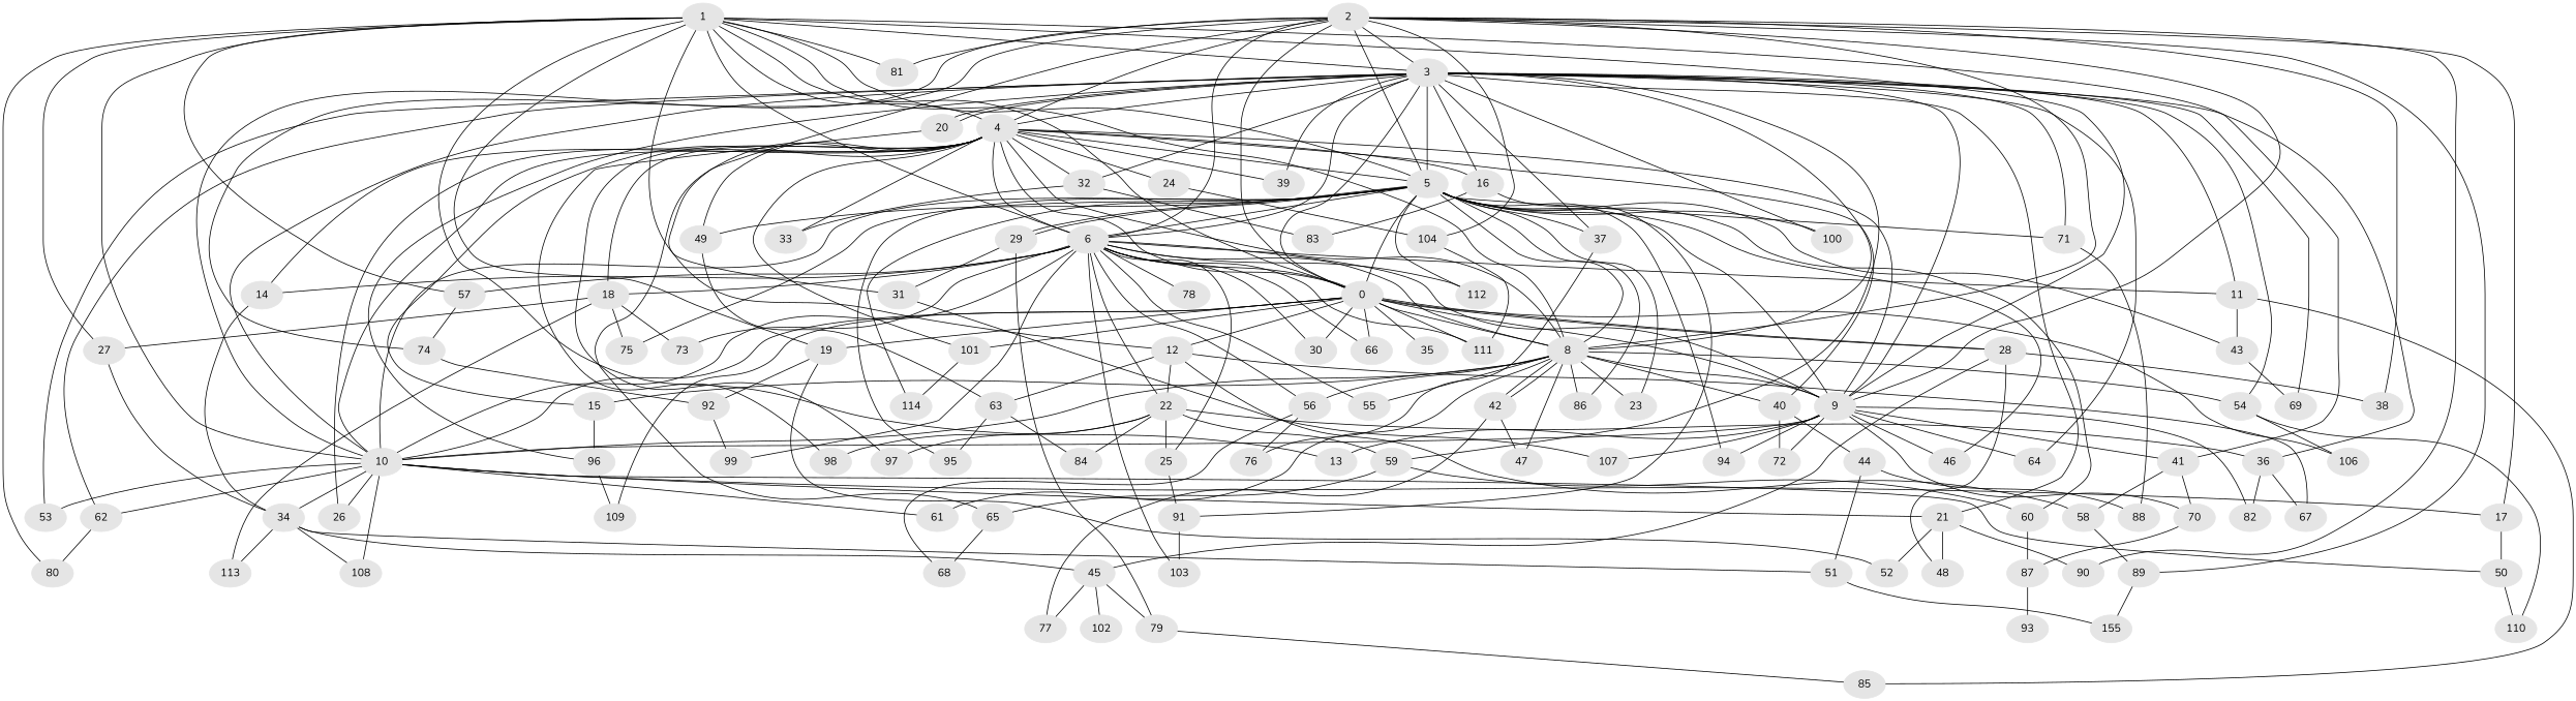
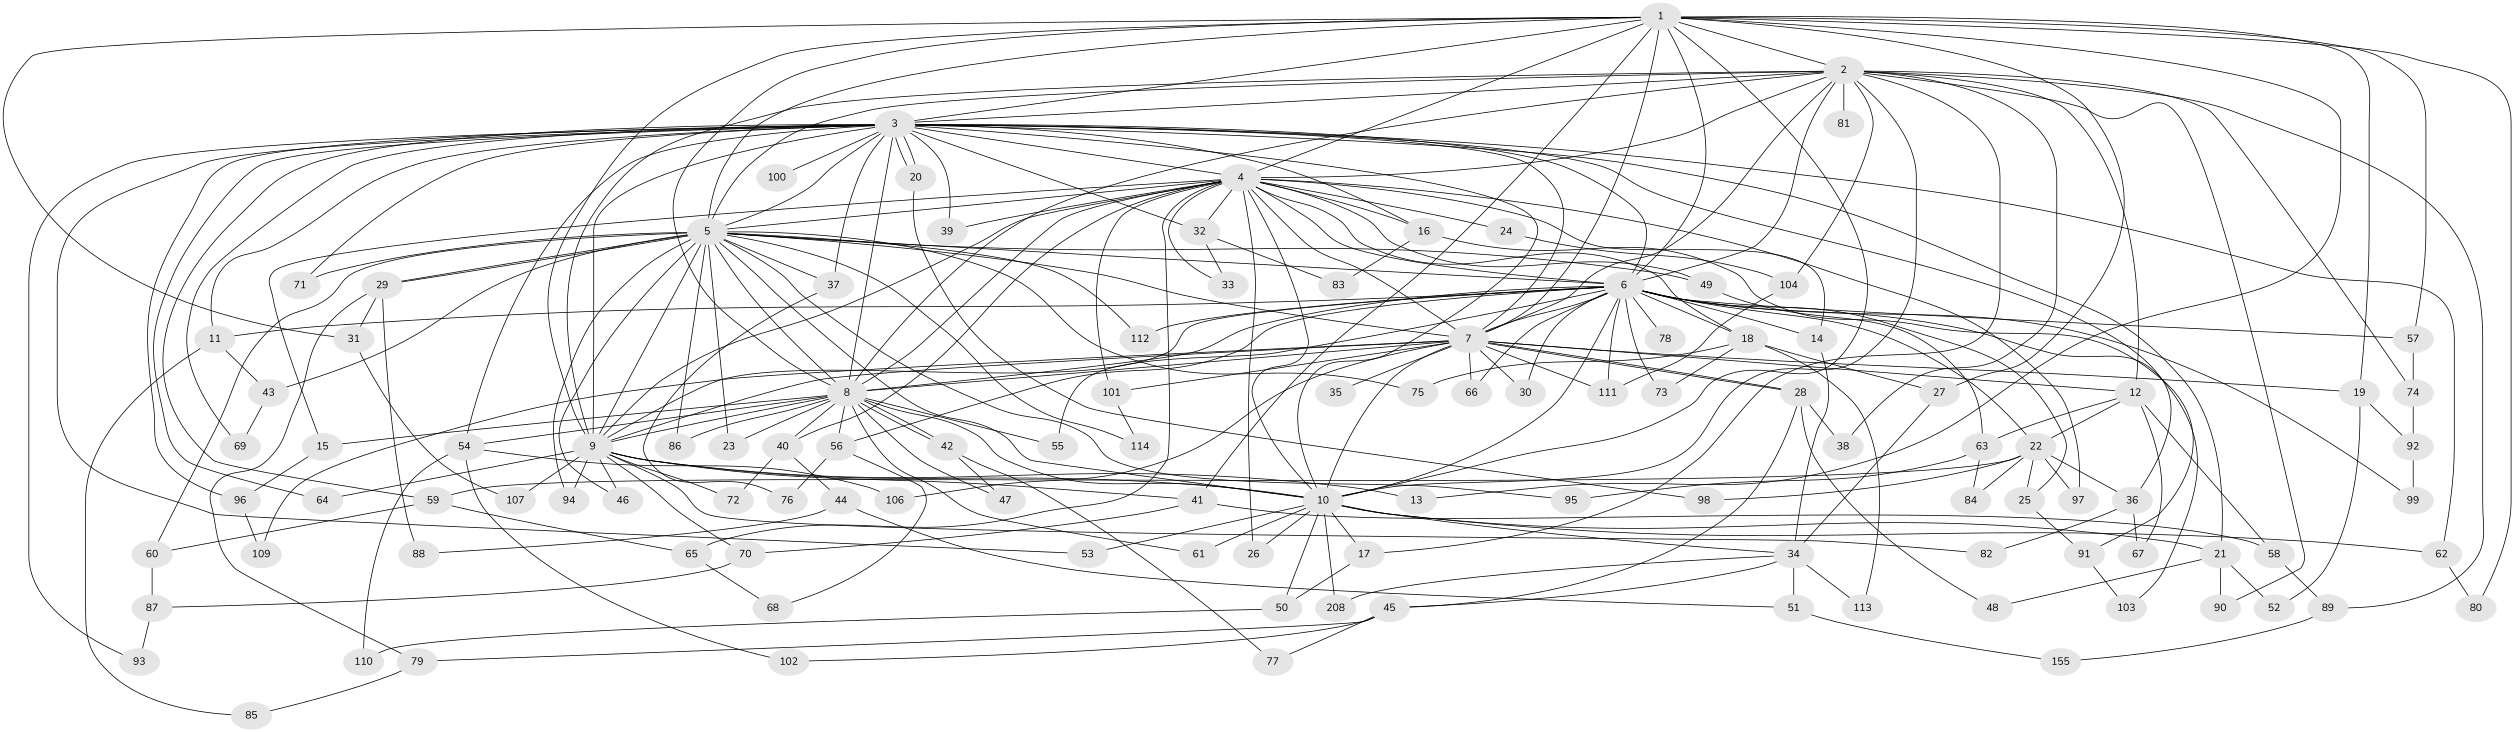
  graph {
    fontname=Nunito
    node [color=gray90 fontname=Nunito style=filled]
    edge [fontname=Nunito]
    1
    2
    3
    4
    5
    6
-   7 [label=0]
+   7
    8
    9
    10
    13
    19
    27
    31
    41
    57
    80
    12
    17
    38
    74
    81
    89
    90
    104
    11
    16
    20
    21
    32
    36
    37
    39
    53
    54
    59
    62
    64
    69
    71
    93
    96
    100
    14
    15
    18
    24
    26
    33
    40
    49
    65
    97
    101
    23
    29
    43
    46
    60
    75
    86
    94
    95
    112
    114
    22
    25
    30
    55
    56
    66
    73
    78
    99
    103
    111
    28
    35
    106
    109
    42
    47
    61
    70
    72
    82
    107
    34
    50
-   108
+   108 [label=208]
    52
    92
    58
    63
    67
    n96 [label=155]
    85
    83
    91
    98
    48
    76
    102
    110
    113
    44
    68
    79
    88
    87
    84
    45
    77
    51
-   1 -- 81
+   1 -- 2
    1 -- 3
    1 -- 4
    1 -- 5
    1 -- 6
    1 -- 7
    1 -- 8
    1 -- 9
    1 -- 10
    1 -- 13
    1 -- 19
    1 -- 27
    1 -- 31
    1 -- 41
    1 -- 57
    1 -- 80
    2 -- 3
    2 -- 4
    2 -- 5
    2 -- 6
    2 -- 7
    2 -- 8
    2 -- 9
    2 -- 10
    2 -- 12
    2 -- 17
    2 -- 38
    2 -- 74
    2 -- 81
    2 -- 89
    2 -- 90
    2 -- 104
    3 -- 4
    3 -- 5
    3 -- 6
    3 -- 7
    3 -- 8
    3 -- 9
    3 -- 10
    3 -- 11
    3 -- 16
    3 -- 20
    3 -- 20
    3 -- 21
    3 -- 32
    3 -- 36
    3 -- 37
    3 -- 39
    3 -- 53
    3 -- 54
    3 -- 59
    3 -- 62
    3 -- 64
    3 -- 69
    3 -- 71
+   3 -- 93
    3 -- 96
    3 -- 100
    4 -- 5
    4 -- 6
    4 -- 7
    4 -- 8
    4 -- 9
    4 -- 10
    4 -- 16
    4 -- 32
    4 -- 39
    4 -- 14
    4 -- 15
    4 -- 18
    4 -- 24
    4 -- 26
    4 -- 33
    4 -- 40
    4 -- 49
    4 -- 65
    4 -- 97
    4 -- 101
    5 -- 6
    5 -- 7
    5 -- 8
    5 -- 9
    5 -- 10
    5 -- 37
    5 -- 71
-   5 -- 100
    5 -- 49
    5 -- 23
    5 -- 29
    5 -- 29
    5 -- 43
    5 -- 46
    5 -- 60
    5 -- 75
    5 -- 86
    5 -- 94
    5 -- 95
    5 -- 112
    5 -- 114
    6 -- 7
    6 -- 8
    6 -- 9
    6 -- 10
    6 -- 57
    6 -- 11
    6 -- 14
    6 -- 18
    6 -- 112
    6 -- 22
    6 -- 25
    6 -- 30
    6 -- 55
    6 -- 56
    6 -- 66
    6 -- 73
    6 -- 78
    6 -- 99
    6 -- 103
    6 -- 111
    7 -- 8
    7 -- 9
    7 -- 10
    7 -- 19
    7 -- 12
    7 -- 101
    7 -- 30
    7 -- 66
    7 -- 111
    7 -- 28
    7 -- 28
    7 -- 35
    7 -- 106
    7 -- 109
    8 -- 9
    8 -- 10
    8 -- 54
    8 -- 15
    8 -- 40
    8 -- 23
    8 -- 86
    8 -- 55
    8 -- 56
    8 -- 42
    8 -- 42
    8 -- 47
    8 -- 61
    9 -- 10
    9 -- 13
    9 -- 41
    9 -- 64
    9 -- 46
    9 -- 94
    9 -- 70
    9 -- 72
    9 -- 82
    9 -- 107
    10 -- 17
    10 -- 21
    10 -- 53
    10 -- 62
    10 -- 26
    10 -- 61
    10 -- 34
    10 -- 50
    10 -- 108
    19 -- 52
    19 -- 92
    27 -- 34
    31 -- 107
    41 -- 70
    41 -- 58
    57 -- 74
    12 -- 22
    12 -- 58
    12 -- 63
    12 -- 67
    17 -- 50
    74 -- 92
    89 -- n96
    104 -- 111
    11 -- 43
    11 -- 85
    16 -- 83
    16 -- 91
    20 -- 98
    21 -- 90
    21 -- 52
    21 -- 48
    32 -- 33
    32 -- 83
    36 -- 82
    36 -- 67
    37 -- 76
    54 -- 106
+   54 -- 102
    54 -- 110
    59 -- 65
    59 -- 60
    62 -- 80
    96 -- 109
    14 -- 34
    15 -- 96
    18 -- 27
    18 -- 75
    18 -- 73
    18 -- 113
    24 -- 104
    40 -- 72
    40 -- 44
    49 -- 63
    65 -- 68
    101 -- 114
    29 -- 31
    29 -- 79
-   71 -- 88
+   29 -- 88
    43 -- 69
    60 -- 87
    22 -- 36
    22 -- 59
    22 -- 97
    22 -- 25
    22 -- 98
    22 -- 84
    25 -- 91
    56 -- 76
    56 -- 68
    28 -- 38
    28 -- 48
    28 -- 45
    42 -- 47
    42 -- 77
    70 -- 87
    34 -- 108
    34 -- 113
    34 -- 45
    34 -- 51
    50 -- 110
    92 -- 99
    58 -- 89
    63 -- 95
    63 -- 84
    91 -- 103
    44 -- 88
    44 -- 51
    79 -- 85
    87 -- 93
    45 -- 102
    45 -- 79
    45 -- 77
    51 -- n96
  }
